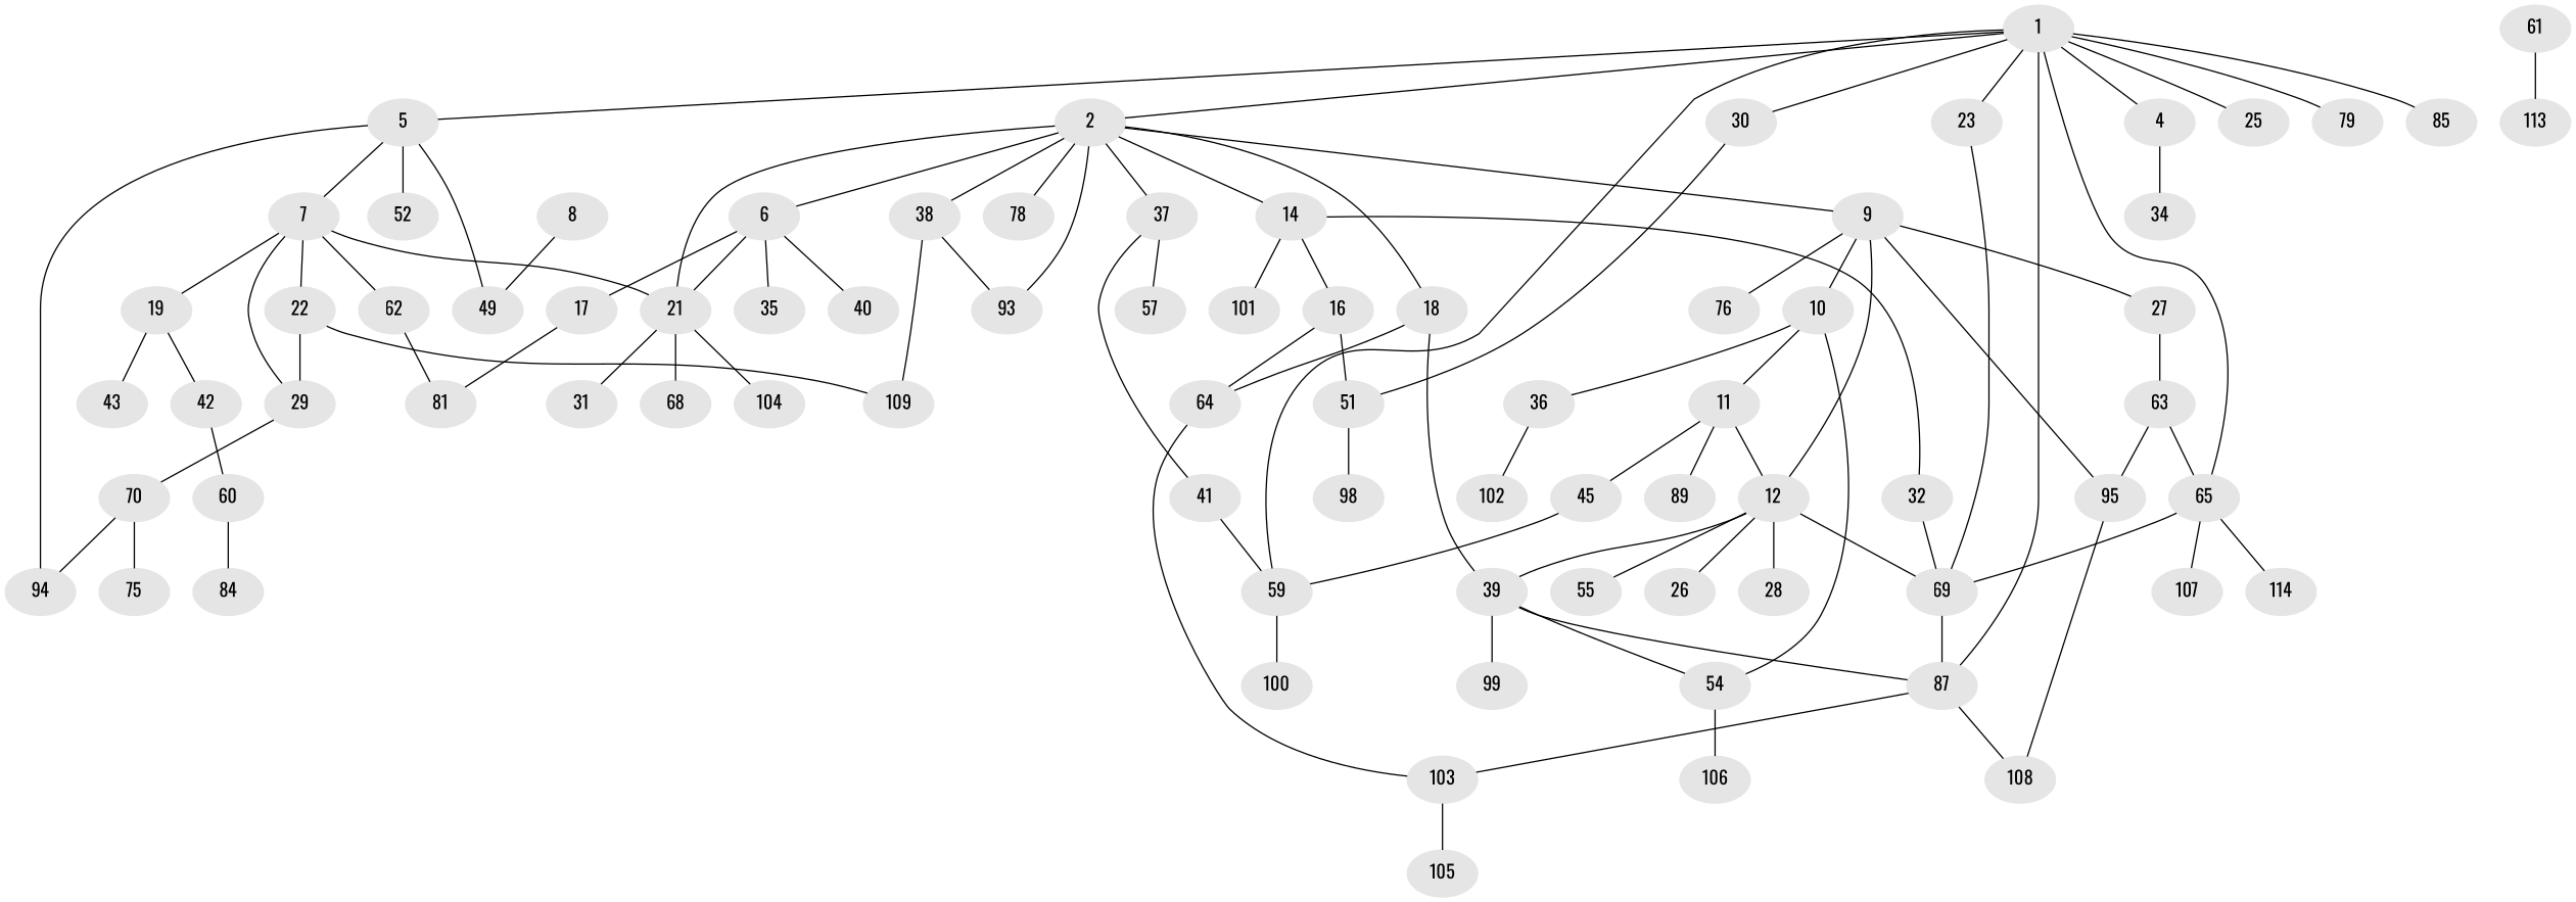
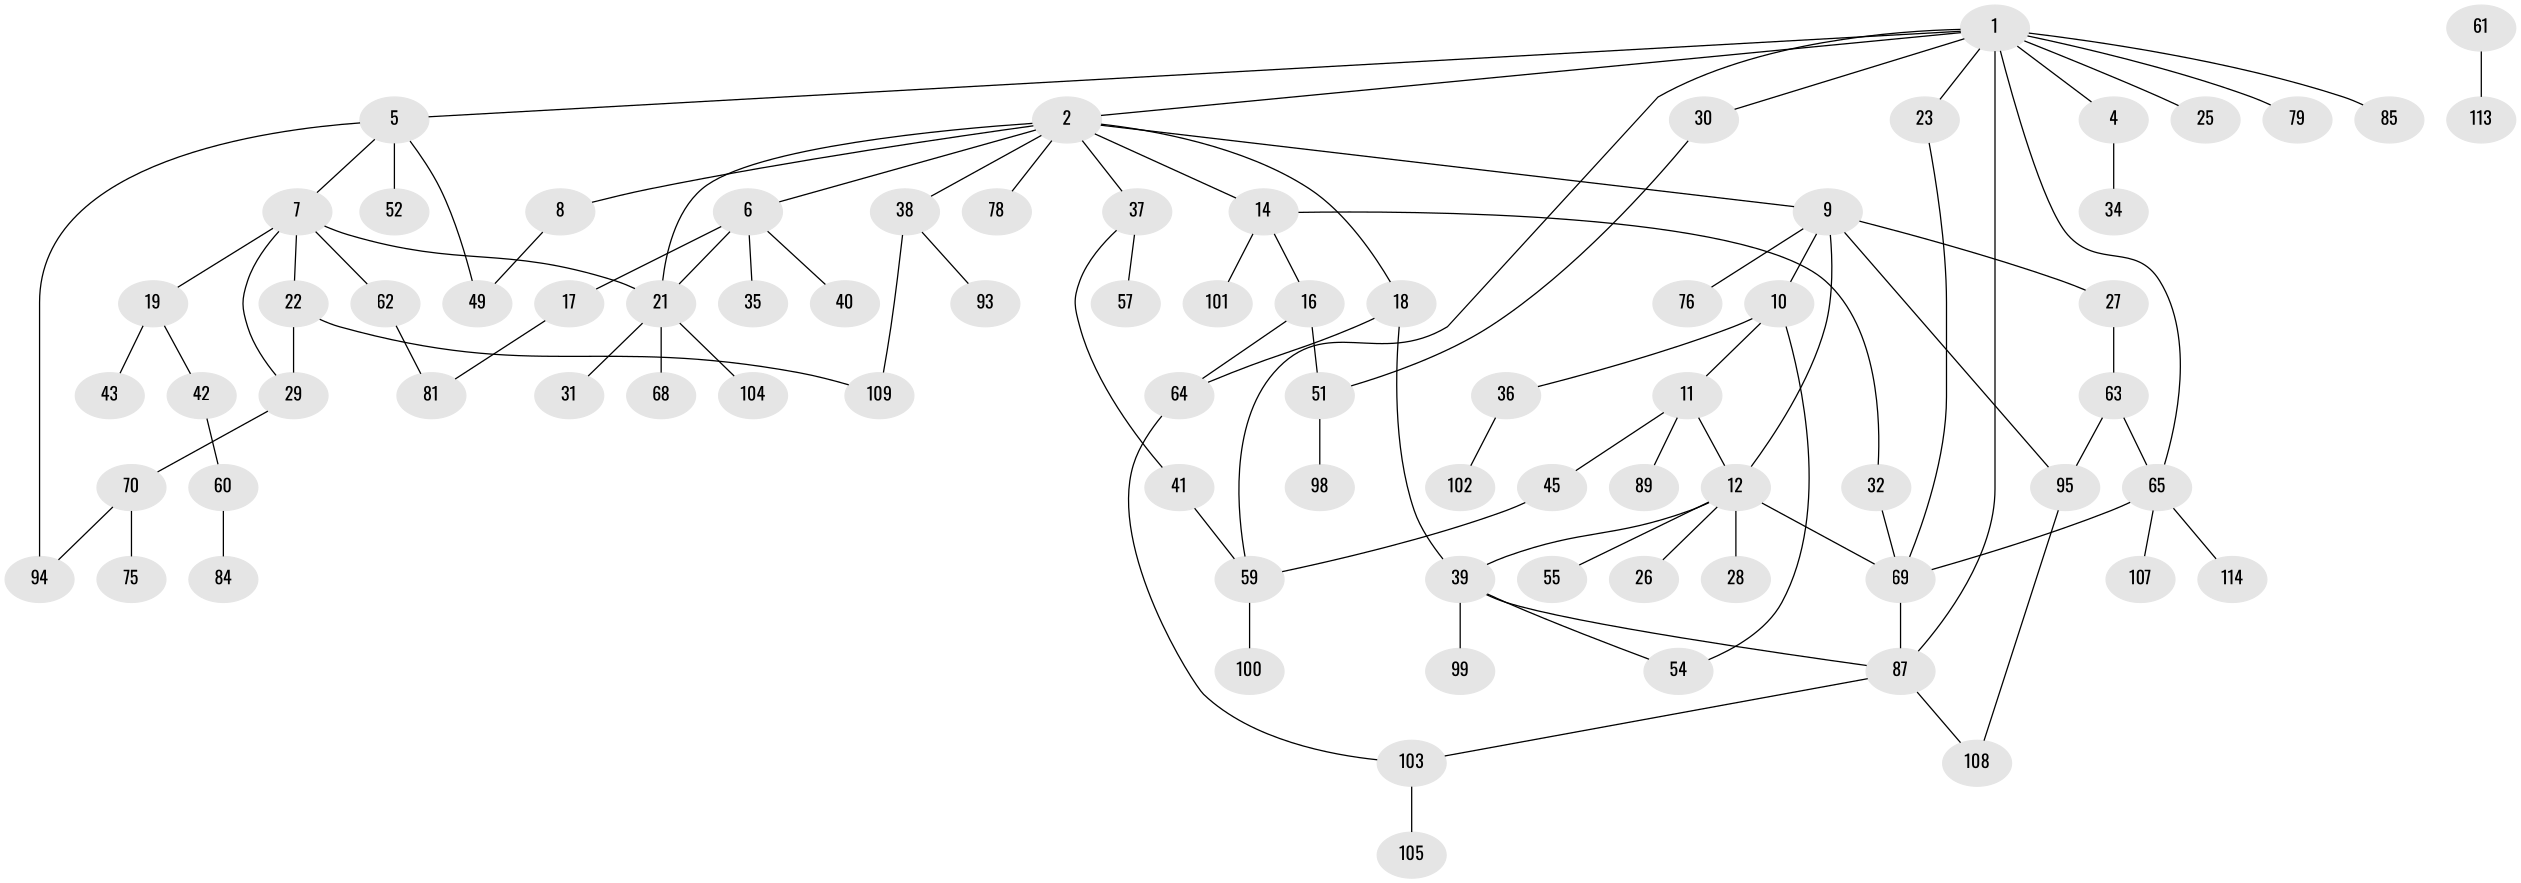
  graph {
    fontname=Oswald
    node [color=gray90 fontname=Oswald style=filled]
    edge [fontname=Oswald]
    1 [super="+24"]
    2 [super="+3"]
    4 [super="+56"]
    5 [super="+47"]
    23 [super="+97"]
    25
    30 [super="+73"]
    59 [super="+91"]
    65 [super="+72"]
    79
    85
    87 [super="+92"]
    6 [super="+50"]
    8 [super="+15"]
    9 [super="+80"]
    14 [super="+83"]
    18 [super="+67"]
    21 [super="+58"]
    37 [super="+77"]
    38 [super="+86"]
    78
    34
    7 [super="+110"]
    49 [super="+90"]
    52
    94
    69 [super="+115"]
    51 [super="+96"]
    100
    107
    114
    103
    108 [super="+116"]
    17
    35
    40
    10 [super="+88"]
    12 [super="+13"]
    27
    76
    95
    16 [super="+82"]
    32
    101 [super="+112"]
    39 [super="+74"]
    64 [super="+66"]
    31
    68
    104
    41
    57
    109
    93
    19 [super="+48"]
    22
    29 [super="+44"]
    62 [super="+111"]
    81
    42
    43
    70 [super="+117"]
    11 [super="+33"]
    36
    54
    26 [super="+46"]
    28
    55
    63 [super="+71"]
    45
    89
    102
-   106
    99
    98
    60
    61
    113
    75
    84
    105
    1 -- 2
    1 -- 4
    1 -- 5
    1 -- 23
    1 -- 25
    1 -- 30
    1 -- 59
    1 -- 65
    1 -- 79
    1 -- 85
    1 -- 87
    2 -- 6
-   2 -- 93
+   2 -- 8
    2 -- 9
    2 -- 14
    2 -- 18
    2 -- 21
    2 -- 37
    2 -- 38
    2 -- 78
    4 -- 34
    5 -- 7
    5 -- 49
    5 -- 52
    5 -- 94
    23 -- 69
    30 -- 51
    59 -- 100
    65 -- 69
    65 -- 107
    65 -- 114
    87 -- 103
    87 -- 108
    6 -- 21 [weight=2]
    6 -- 17
    6 -- 35
    6 -- 40
    8 -- 49
    9 -- 10
    9 -- 12
    9 -- 27
    9 -- 76
    9 -- 95
    14 -- 16
    14 -- 32
    14 -- 101
    18 -- 39
    18 -- 64
    21 -- 31
    21 -- 68
    21 -- 104
    37 -- 41
    37 -- 57
    38 -- 109
    38 -- 93
    7 -- 21
    7 -- 19
    7 -- 22
    7 -- 29
    7 -- 62
    69 -- 87
    51 -- 98
    103 -- 105
    17 -- 81
    10 -- 11
    10 -- 36
    10 -- 54
    12 -- 69
    12 -- 39
    12 -- 26
    12 -- 28
    12 -- 55
    27 -- 63
    95 -- 108
    16 -- 51
    16 -- 64
    32 -- 69
    39 -- 87
    39 -- 54
    39 -- 99
    64 -- 103
    41 -- 59
    19 -- 42
    19 -- 43
    22 -- 109
    22 -- 29
    29 -- 70
    62 -- 81
    42 -- 60
    70 -- 94
    70 -- 75
    11 -- 12
    11 -- 45
    11 -- 89
    36 -- 102
-   54 -- 106
    63 -- 65
    63 -- 95
    45 -- 59
    60 -- 84
    61 -- 113
  }
